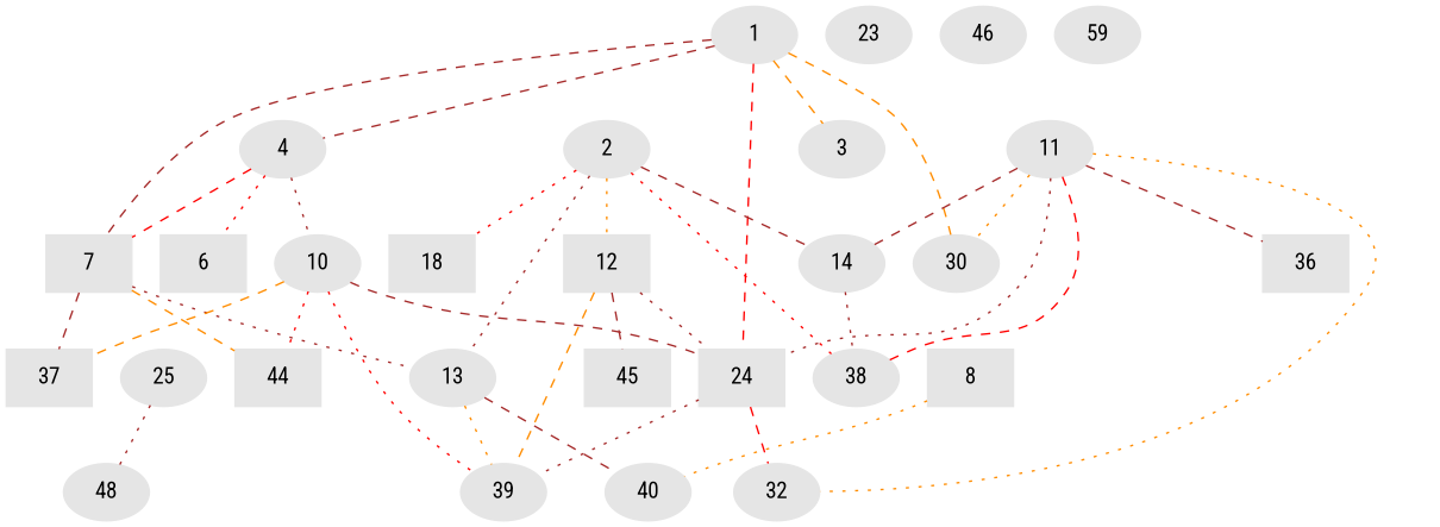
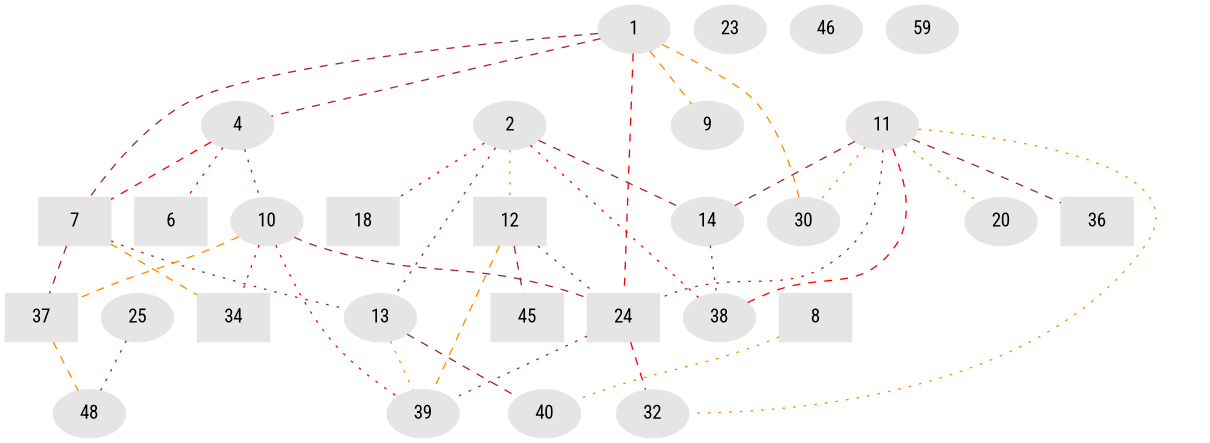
  graph {
    fontname="Roboto Condensed"
    node [color=gray90 fontname="Roboto Condensed" shape=ellipse style=filled]
    edge [color=brown fontname="Roboto Condensed" style=dashed]
    1 [super="+5"]
-   3
+   3 [label=9]
    4 [super="+29"]
    7 [shape=box]
    24 [shape=box super="+27+25+57"]
    30
    6 [shape=box super="+9"]
    10 [super="+35+31"]
    13 [super="+17"]
    37 [shape=box super="+53+50"]
-   44 [shape=box]
+   44 [shape=box label=34]
    39 [super="+47"]
    32
    2 [super="+49+21+42"]
    12 [shape=box]
    14 [super="+16+19"]
    18 [shape=box super="+34"]
    38
    45 [shape=box]
    40
    11 [super="+26+61+22"]
+   20
    36 [shape=box]
    48
    8 [shape=box]
    n26 [label=25 super="+28"]
    23
    46 [super="+56"]
    59
    1 -- 3 [color=darkorange]
    1 -- 4
    1 -- 7
    1 -- 24 [color=red]
    1 -- 30 [color=darkorange]
    4 -- 7 [color=red]
    4 -- 6 [color=red style=dotted]
    4 -- 10 [style=dotted]
    7 -- 13 [style=dotted]
    7 -- 37
    7 -- 44 [color=darkorange]
    24 -- 39 [style=dotted weight=2]
    24 -- 32 [color=red]
    10 -- 24 [weight=2]
    10 -- 37 [color=darkorange]
    10 -- 44 [color=red style=dotted]
    10 -- 39 [color=red style=dotted]
    13 -- 39 [color=darkorange style=dotted weight=2]
    13 -- 40
+   37 -- 48 [color=darkorange]
    2 -- 13 [style=dotted]
    2 -- 12 [color=darkorange style=dotted]
    2 -- 14
    2 -- 18 [color=red style=dotted]
    2 -- 38 [color=red style=dotted]
    12 -- 24 [style=dotted]
    12 -- 39 [color=darkorange]
    12 -- 45
    14 -- 38 [style=dotted]
    11 -- 24 [style=dotted]
    11 -- 30 [color=darkorange style=dotted]
    11 -- 32 [color=darkorange style=dotted]
    11 -- 14 [weight=2]
    11 -- 38 [color=red]
+   11 -- 20 [color=darkorange style=dotted]
    11 -- 36
    8 -- 40 [color=darkorange style=dotted]
    n26 -- 48 [style=dotted]
  }
